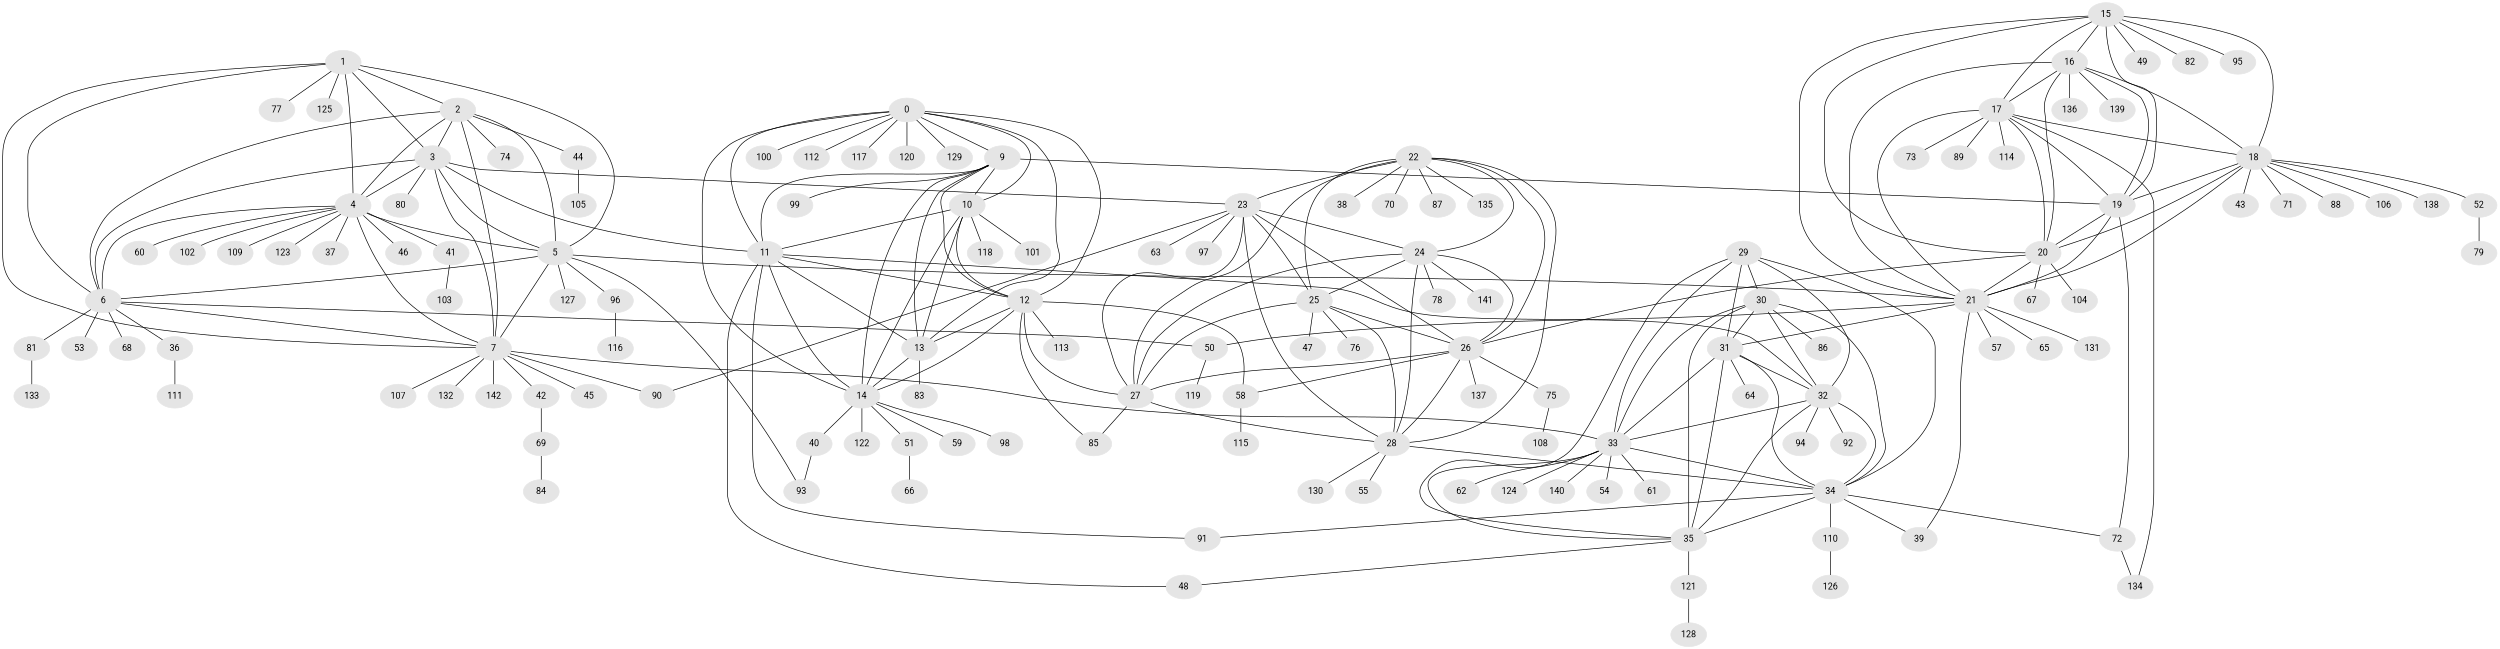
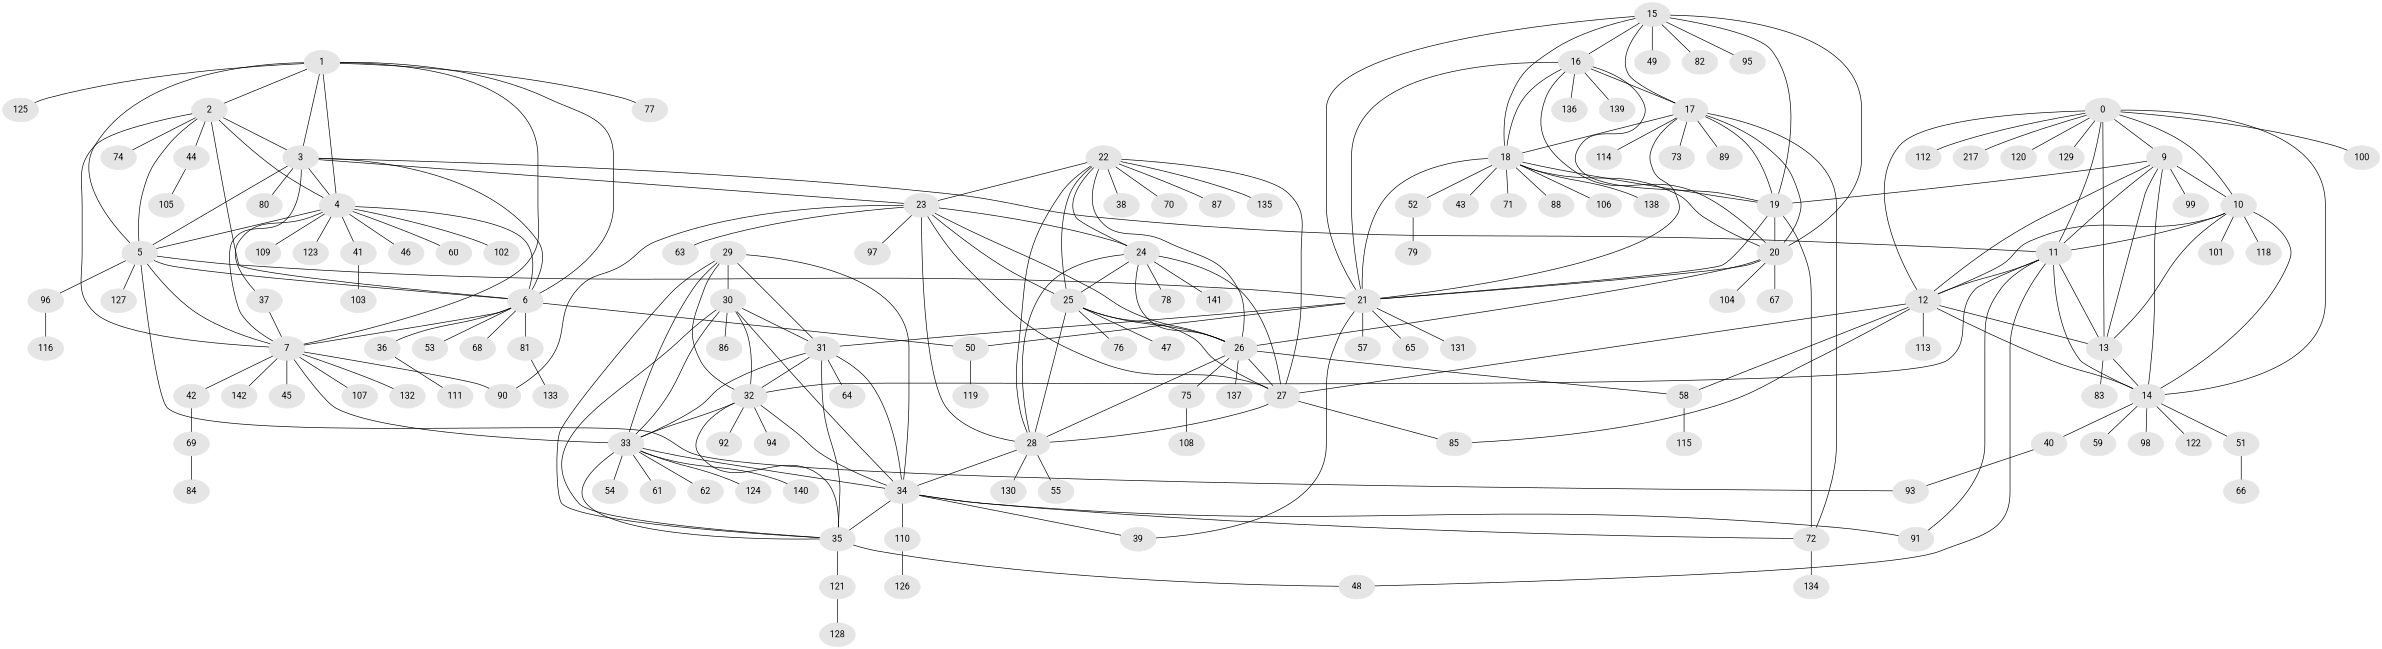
  graph {
    fontname=Roboto
    node [color=gray90 fontname=Roboto style=filled]
    edge [fontname=Roboto]
    1
    2
    3
    4
    5
    6
    7
    77
    125
    44
    74
    11
    23
    80
    37
    41
    46
    60
    102
    109
    123
    21
    93
    96
    127
    36
    50
    53
    68
    81
    33
    42
    45
    90
    107
    132
    142
    105
    12
    13
    14
    32
    48
    91
    27
    26
    24
    25
    28
    63
    97
    103
    31
    39
    57
    65
    131
    116
    111
    119
    133
    34
    35
    54
    61
    62
    124
    140
    69
    n70 [label=0]
    9
    10
    100
    112
-   117
+   117 [label=217]
    120
    129
    19
    99
    101
    118
    58
    85
    113
    83
    40
    51
    59
    98
    122
    20
    72
    92
    94
    115
    66
    15
    16
    17
    18
    49
    82
    95
    136
    139
    73
    89
    114
    134
    43
    52
    71
    88
    106
    138
    67
    104
    79
    75
    137
    64
    22
    38
    70
    87
    135
    78
    141
    47
    76
    55
    130
    108
    110
    29
    30
    86
    121
    126
    128
    84
    1 -- 2
    1 -- 3
    1 -- 4
    1 -- 5
    1 -- 6
    1 -- 7
    1 -- 77
    1 -- 125
    2 -- 3
    2 -- 4
    2 -- 5
    2 -- 6
    2 -- 7
    2 -- 44
    2 -- 74
    3 -- 4
    3 -- 5
    3 -- 6
    3 -- 7
    3 -- 11
    3 -- 23
    3 -- 80
    4 -- 5
    4 -- 6
-   4 -- 7
+   37 -- 7
    4 -- 37
    4 -- 41
    4 -- 46
    4 -- 60
    4 -- 102
    4 -- 109
    4 -- 123
    5 -- 6
    5 -- 7
    5 -- 21
    5 -- 93
    5 -- 96
    5 -- 127
    6 -- 7
    6 -- 36
    6 -- 50
    6 -- 53
    6 -- 68
    6 -- 81
    7 -- 33
    7 -- 42
    7 -- 45
    7 -- 90
    7 -- 107
    7 -- 132
    7 -- 142
    44 -- 105
    11 -- 12
    11 -- 13
    11 -- 14
    11 -- 32
    11 -- 48
    11 -- 91
    23 -- 90
    23 -- 27
    23 -- 26
    23 -- 24
    23 -- 25
    23 -- 28
    23 -- 63
    23 -- 97
    41 -- 103
    21 -- 50
    21 -- 31
    21 -- 39
    21 -- 57
    21 -- 65
    21 -- 131
    96 -- 116
    36 -- 111
    50 -- 119
    81 -- 133
    33 -- 34
    33 -- 35
    33 -- 54
    33 -- 61
    33 -- 62
    33 -- 124
    33 -- 140
    42 -- 69
    12 -- 13
    12 -- 14
    12 -- 27
    12 -- 58
    12 -- 85
    12 -- 113
    13 -- 14
    13 -- 83
    14 -- 40
    14 -- 51
    14 -- 59
    14 -- 98
    14 -- 122
    32 -- 33
    32 -- 34
    32 -- 35
    32 -- 92
    32 -- 94
    27 -- 28
    27 -- 85
    26 -- 27
    26 -- 28
    26 -- 58
    26 -- 75
    26 -- 137
    24 -- 27
    24 -- 26
    24 -- 25
    24 -- 28
    24 -- 78
    24 -- 141
    25 -- 27
    25 -- 26
    25 -- 28
    25 -- 47
    25 -- 76
    28 -- 34
    28 -- 55
    28 -- 130
    31 -- 33
    31 -- 32
    31 -- 34
    31 -- 35
    31 -- 64
    34 -- 91
    34 -- 39
    34 -- 35
    34 -- 72
    34 -- 110
    35 -- 48
    35 -- 121
    69 -- 84
    n70 -- 11
    n70 -- 12
    n70 -- 13
    n70 -- 14
    n70 -- 9
    n70 -- 10
    n70 -- 100
    n70 -- 112
    n70 -- 117
    n70 -- 120
    n70 -- 129
    9 -- 11
    9 -- 12
    9 -- 13
    9 -- 14
    9 -- 10
    9 -- 19
    9 -- 99
    10 -- 11
    10 -- 12
    10 -- 13
    10 -- 14
    10 -- 101
    10 -- 118
    19 -- 21
    19 -- 20
    19 -- 72
    58 -- 115
    40 -- 93
    51 -- 66
    20 -- 21
    20 -- 26
    20 -- 67
    20 -- 104
    72 -- 134
    15 -- 21
    15 -- 19
    15 -- 20
    15 -- 16
    15 -- 17
    15 -- 18
    15 -- 49
    15 -- 82
    15 -- 95
    16 -- 21
    16 -- 19
    16 -- 20
    16 -- 17
    16 -- 18
    16 -- 136
    16 -- 139
    17 -- 21
    17 -- 19
    17 -- 20
    17 -- 18
    17 -- 73
    17 -- 89
    17 -- 114
-   17 -- 134
+   17 -- 72
    18 -- 21
    18 -- 19
    18 -- 20
    18 -- 43
    18 -- 52
    18 -- 71
    18 -- 88
    18 -- 106
    18 -- 138
    52 -- 79
    75 -- 108
    22 -- 23
    22 -- 27
    22 -- 26
    22 -- 24
    22 -- 25
    22 -- 28
    22 -- 38
    22 -- 70
    22 -- 87
    22 -- 135
    110 -- 126
    29 -- 33
    29 -- 32
    29 -- 31
    29 -- 34
    29 -- 35
    29 -- 30
    30 -- 33
    30 -- 32
    30 -- 31
    30 -- 34
    30 -- 35
    30 -- 86
    121 -- 128
  }
